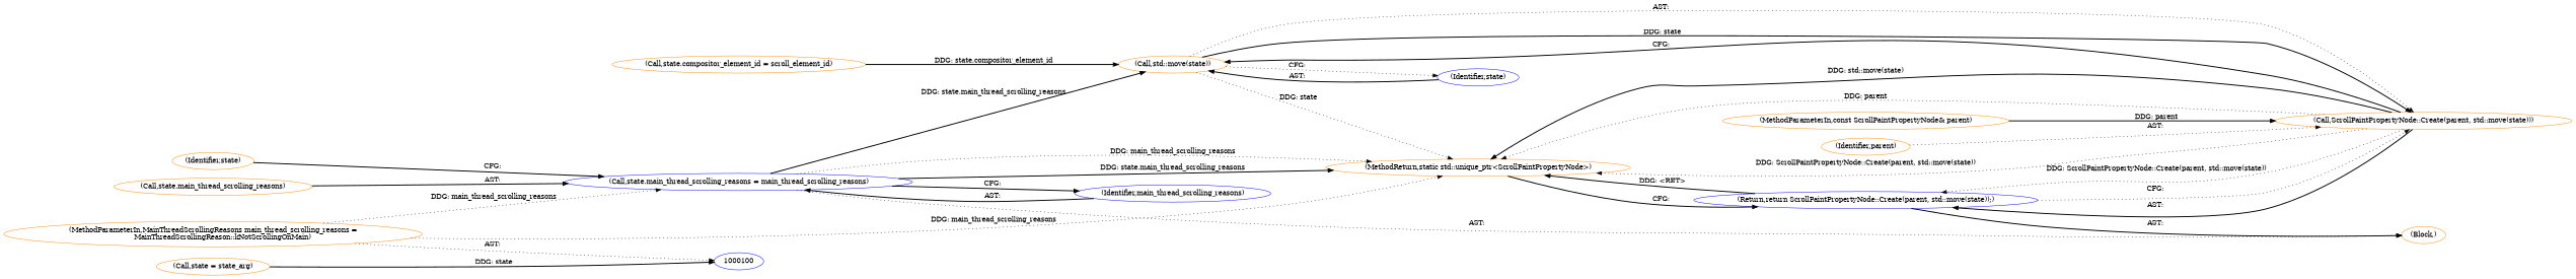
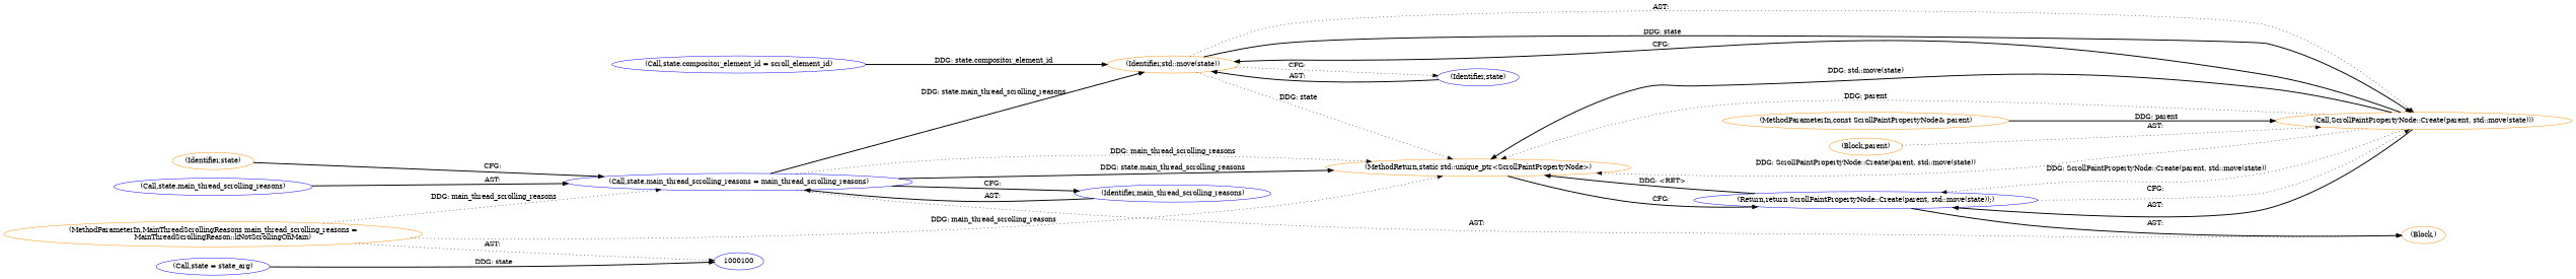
  digraph {
    rankdir=LR
    node [color=darkorange]
    edge [style=bold]
    n1 [color=blue label="(Call,state.main_thread_scrolling_reasons = main_thread_scrolling_reasons)"]
-   n2 [label="(Call,std::move(state))"]
+   n2 [label="(Identifier,std::move(state))"]
    n3 [color=blue label="(Identifier,main_thread_scrolling_reasons)"]
    n4 [label="(Block,)"]
    n5 [label="(MethodReturn,static std::unique_ptr<ScrollPaintPropertyNode>)"]
    n6 [label="(Call,ScrollPaintPropertyNode::Create(parent, std::move(state)))"]
    n7 [color=blue label="(Identifier,state)"]
    n8 [color=blue label="(Return,return ScrollPaintPropertyNode::Create(parent, std::move(state));)"]
    n9 [label="(MethodParameterIn,MainThreadScrollingReasons main_thread_scrolling_reasons =\n         MainThreadScrollingReason::kNotScrollingOnMain)"]
    1000100 [color=blue]
    n11 [label="(MethodParameterIn,const ScrollPaintPropertyNode& parent)"]
-   n12 [label="(Call,state.compositor_element_id = scroll_element_id)"]
+   n12 [color=blue label="(Call,state.compositor_element_id = scroll_element_id)"]
    n13 [label="(Identifier,state)"]
-   n14 [label="(Call,state.main_thread_scrolling_reasons)"]
-   n15 [label="(Call,state = state_arg)"]
-   n16 [label="(Identifier,parent)"]
+   n14 [color=blue label="(Call,state.main_thread_scrolling_reasons)"]
+   n15 [color=blue label="(Call,state = state_arg)"]
+   n16 [label="(Block,parent)"]
    n1 -> n2 [label="DDG: state.main_thread_scrolling_reasons"]
    n1 -> n3 [label="CFG: "]
    n1 -> n4 [label="AST: " style=dotted]
    n1 -> n5 [label="DDG: main_thread_scrolling_reasons" style=dotted]
    n1 -> n5 [label="DDG: state.main_thread_scrolling_reasons"]
    n2 -> n5 [label="DDG: state" style=dotted]
    n2 -> n6 [label="AST: " style=dotted]
    n2 -> n6 [label="DDG: state"]
    n2 -> n7 [label="CFG: " style=dotted]
    n3 -> n1 [label="AST: "]
    n5 -> n8 [label="CFG: "]
    n6 -> n2 [label="CFG: "]
    n6 -> n5 [label="DDG: std::move(state)"]
    n6 -> n5 [label="DDG: parent" style=dotted]
    n6 -> n5 [label="DDG: ScrollPaintPropertyNode::Create(parent, std::move(state))" style=dotted]
    n6 -> n8 [label="AST: "]
    n6 -> n8 [label="DDG: ScrollPaintPropertyNode::Create(parent, std::move(state))" style=dotted]
    n7 -> n2 [label="AST: "]
    n8 -> n4 [label="AST: "]
    n8 -> n5 [label="DDG: <RET>"]
    n8 -> n6 [label="CFG: " style=dotted]
    n9 -> n1 [label="DDG: main_thread_scrolling_reasons" style=dotted]
    n9 -> n5 [label="DDG: main_thread_scrolling_reasons" style=dotted]
    n9 -> 1000100 [label="AST: " style=dotted]
    n11 -> n6 [label="DDG: parent"]
    n12 -> n2 [label="DDG: state.compositor_element_id"]
    n13 -> n1 [label="CFG: "]
    n14 -> n1 [label="AST: "]
    n15 -> 1000100 [label="DDG: state"]
    n16 -> n6 [label="AST: " style=dotted]
  }
